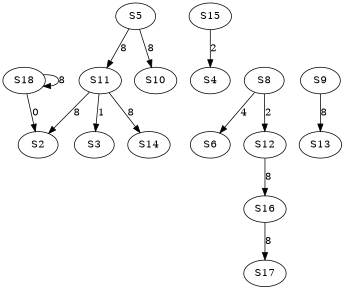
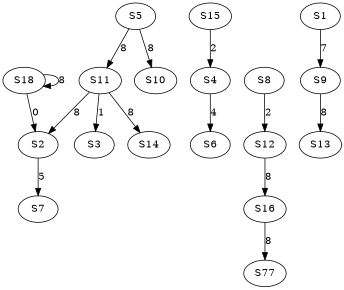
  strict digraph {
    S18
    S2
+   S7
    S11
    S3
    S14
    S15
    S4
    S8
    S6
    S12
    S5
    S10
    S16
+   S1
    S9
    S13
-   S17
+   S17 [label=S77]
    S18 -> S18 [label=8]
    S18 -> S2 [label=0]
+   S2 -> S7 [label=5]
    S11 -> S2 [label=8]
    S11 -> S3 [label=1]
    S11 -> S14 [label=8]
    S15 -> S4 [label=2]
-   S8 -> S6 [label=4]
+   S4 -> S6 [label=4]
    S8 -> S12 [label=2]
    S12 -> S16 [label=8]
    S5 -> S11 [label=8]
    S5 -> S10 [label=8]
    S16 -> S17 [label=8]
+   S1 -> S9 [label=7]
    S9 -> S13 [label=8]
  }
